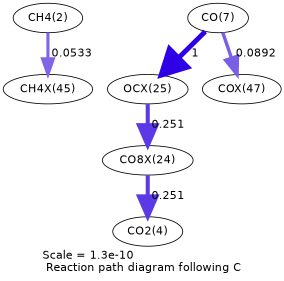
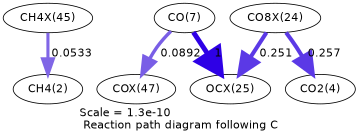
  digraph {
    fontname=Helvetica
    label="Scale = 1.3e-10\l Reaction path diagram following C"
    node [fontname=Helvetica]
    edge [arrowsize=2.48 color="0.7, 0.751, 0.9" fontname=Helvetica penwidth=4.96]
    n1 [label="CH4(2)"]
    n2 [label="CH4X(45)"]
    n3 [label="CO(7)"]
    n4 [label="OCX(25)"]
    n5 [label="COX(47)"]
    n6 [label="CO8X(24)"]
    n7 [label="CO2(4)"]
-   n1 -> n2 [arrowsize=1.89 color="0.7, 0.553, 0.9" label=" 0.0533" penwidth=3.79]
+   n2 -> n1 [arrowsize=1.89 color="0.7, 0.553, 0.9" label=" 0.0533" penwidth=3.79]
    n3 -> n4 [arrowsize=3 color="0.7, 1.5, 0.9" label=" 1" penwidth=6]
    n3 -> n5 [arrowsize=2.09 color="0.7, 0.589, 0.9" label=" 0.0892" penwidth=4.18]
-   n4 -> n6 [label=" 0.251"]
-   n6 -> n7 [label=" 0.251"]
+   n6 -> n4 [label=" 0.251"]
+   n6 -> n7 [label=" 0.257"]
  }
